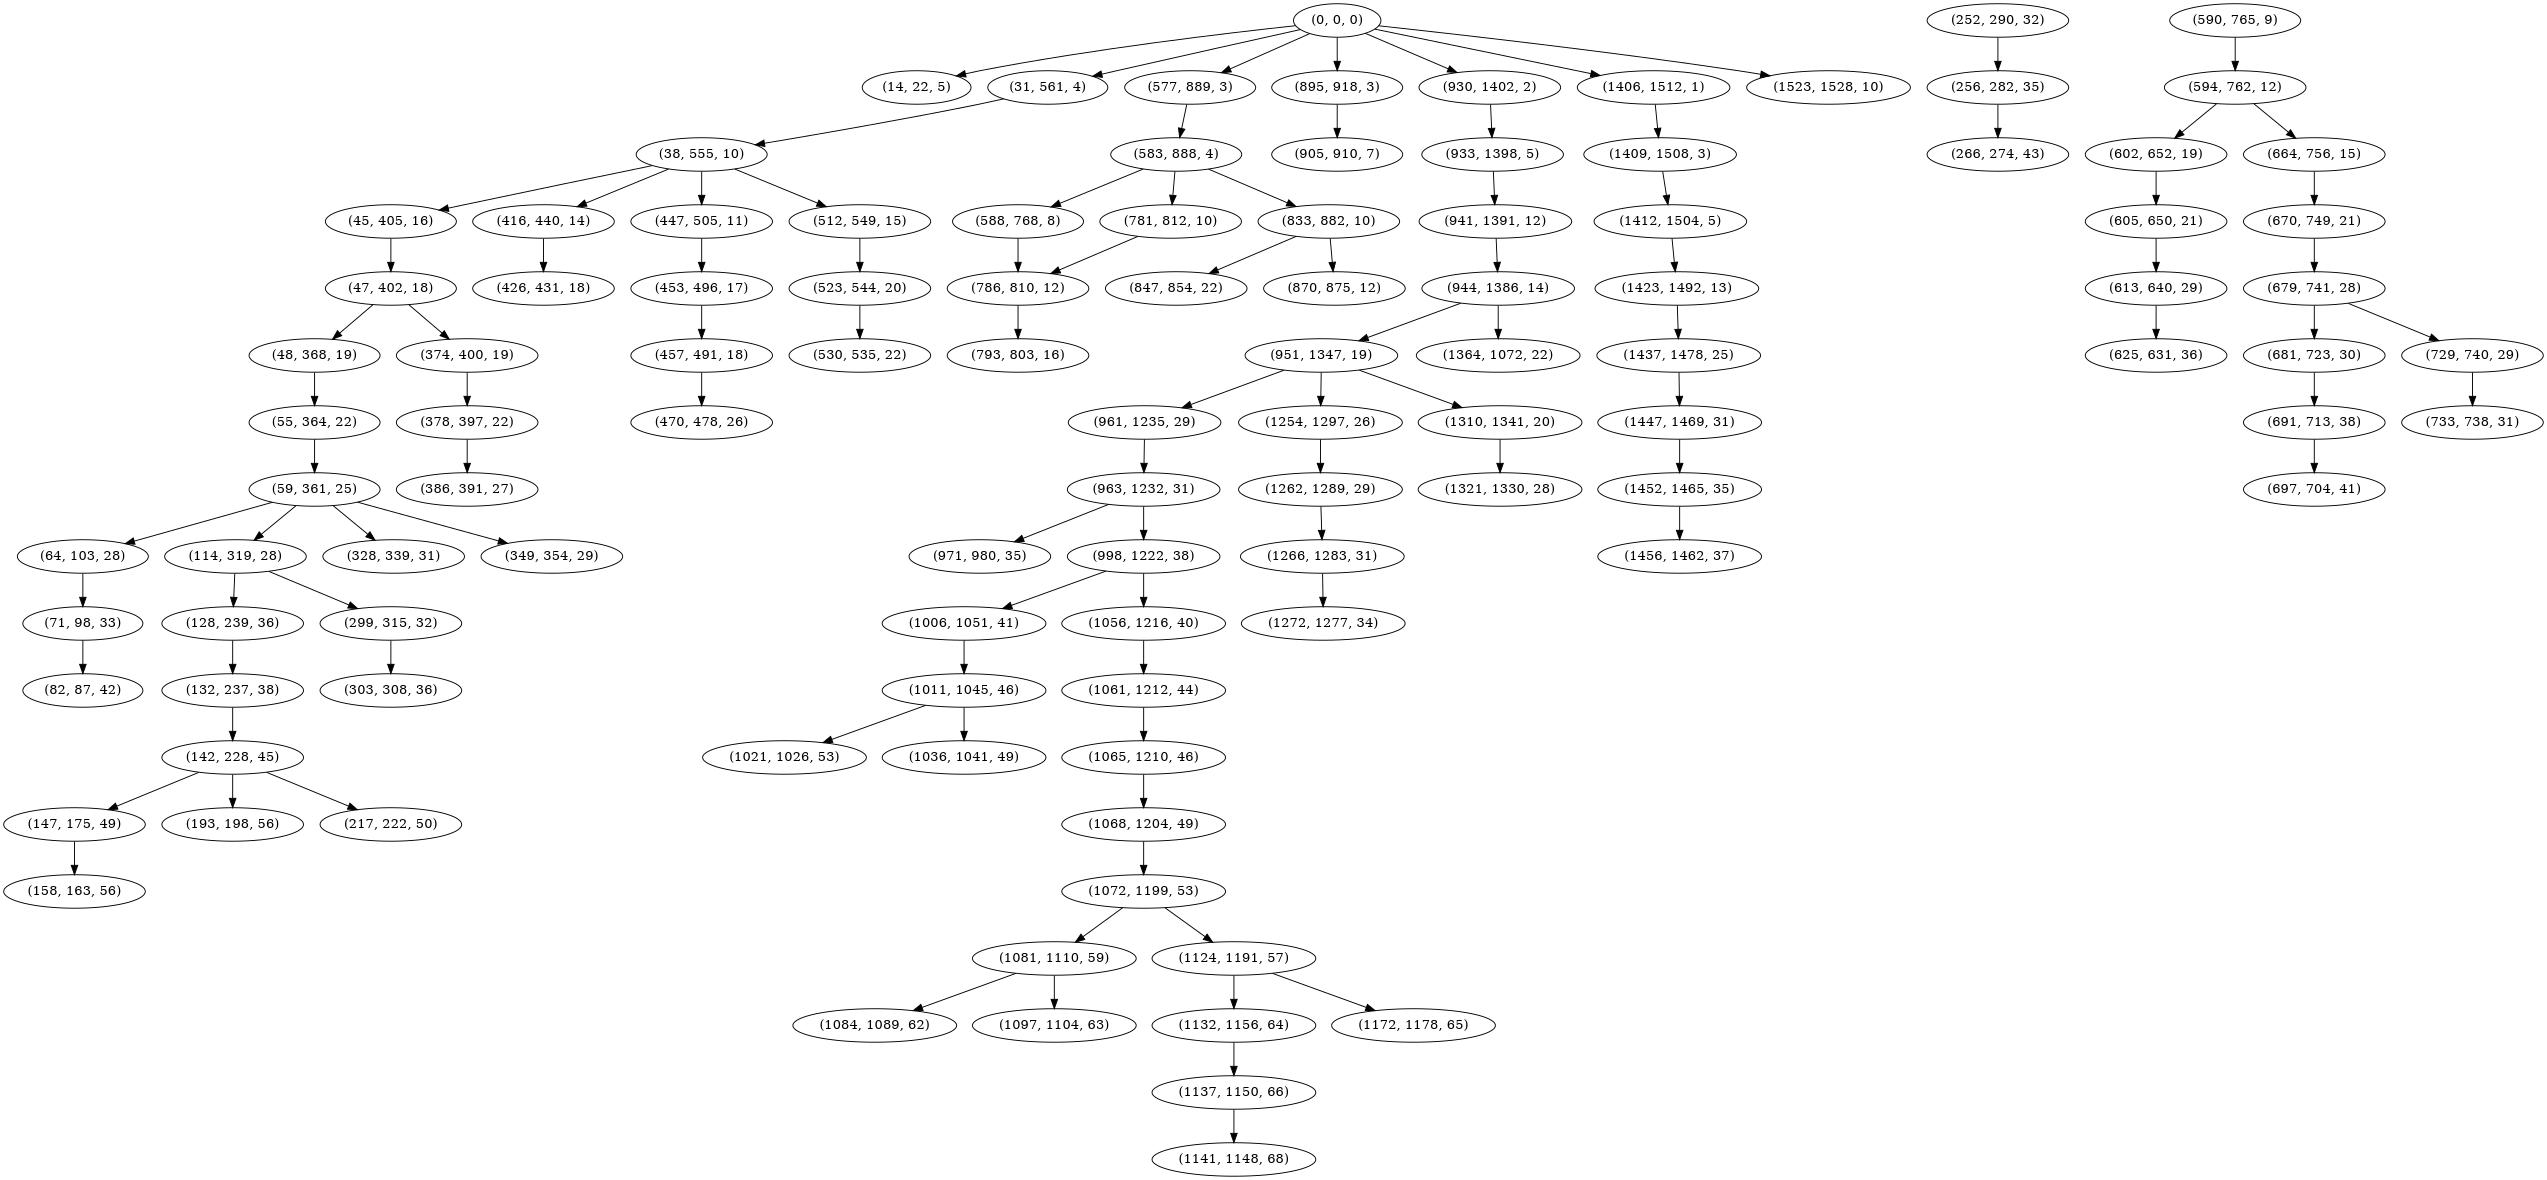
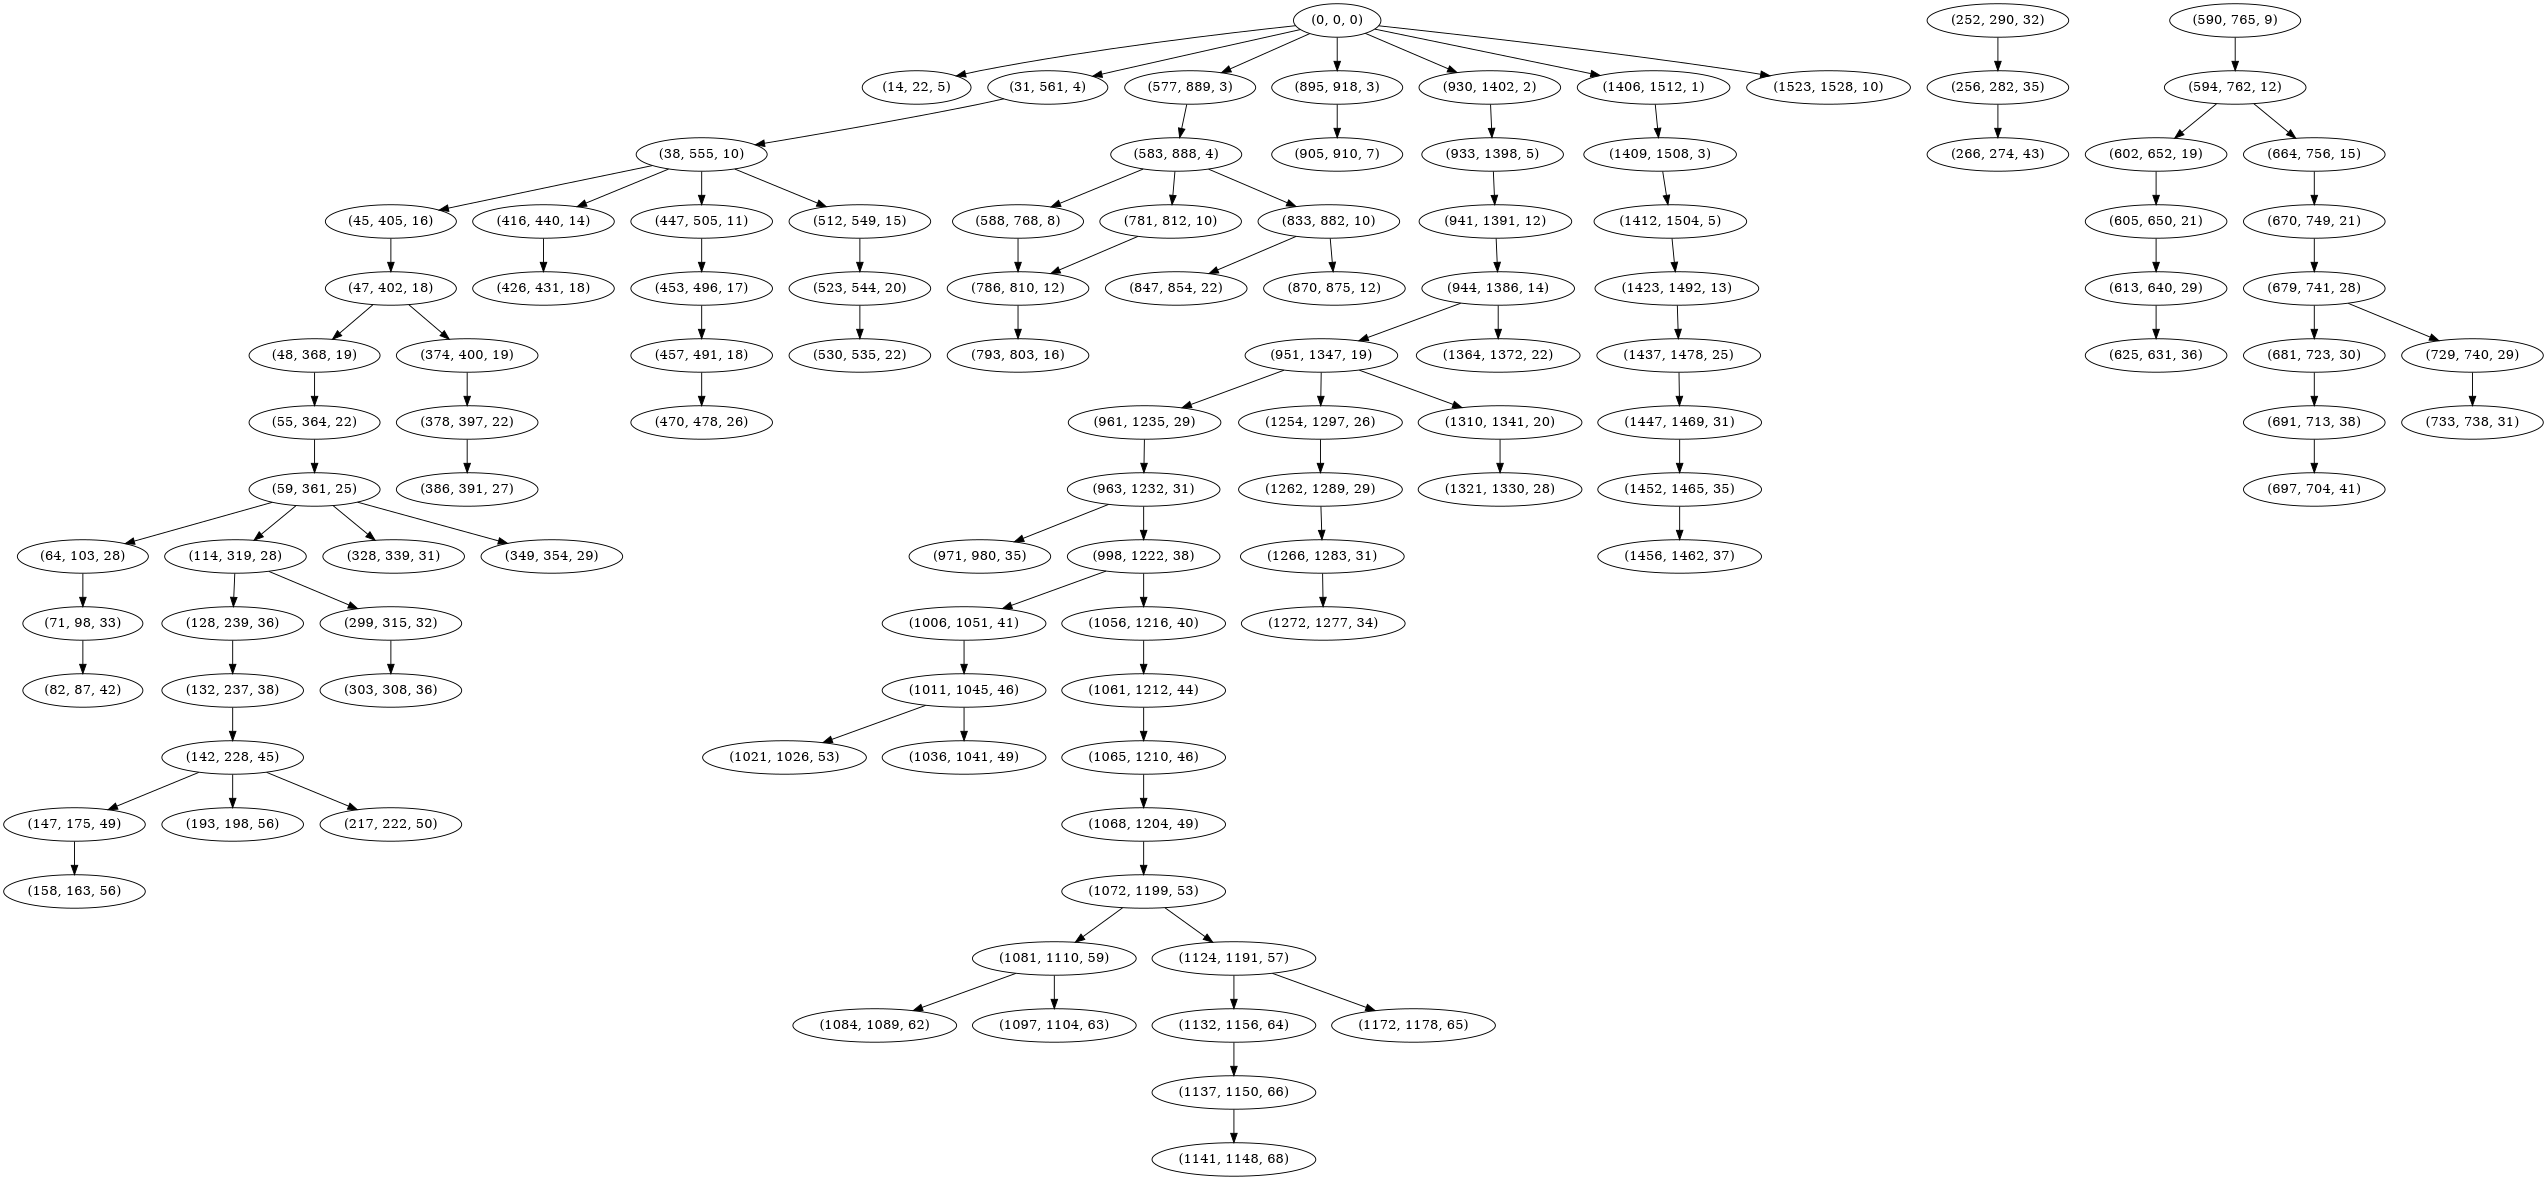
  digraph {
    "(0, 0, 0)"
    "(14, 22, 5)"
    "(31, 561, 4)"
    "(577, 889, 3)"
    "(895, 918, 3)"
    "(930, 1402, 2)"
    "(1406, 1512, 1)"
    "(1523, 1528, 10)"
    "(38, 555, 10)"
    "(583, 888, 4)"
    "(905, 910, 7)"
    "(933, 1398, 5)"
    "(1409, 1508, 3)"
    "(45, 405, 16)"
    "(416, 440, 14)"
    "(447, 505, 11)"
    "(512, 549, 15)"
    "(47, 402, 18)"
    "(426, 431, 18)"
    "(453, 496, 17)"
    "(523, 544, 20)"
    "(48, 368, 19)"
    "(374, 400, 19)"
    "(55, 364, 22)"
    "(378, 397, 22)"
    "(59, 361, 25)"
    "(64, 103, 28)"
    "(114, 319, 28)"
    "(328, 339, 31)"
    "(349, 354, 29)"
    "(71, 98, 33)"
    "(128, 239, 36)"
    "(299, 315, 32)"
    "(82, 87, 42)"
    "(132, 237, 38)"
    "(303, 308, 36)"
    "(142, 228, 45)"
    "(147, 175, 49)"
    "(193, 198, 56)"
    "(217, 222, 50)"
    "(158, 163, 56)"
    "(252, 290, 32)"
    "(256, 282, 35)"
    "(266, 274, 43)"
    "(386, 391, 27)"
    "(457, 491, 18)"
    "(470, 478, 26)"
    "(530, 535, 22)"
    "(588, 768, 8)"
    "(781, 812, 10)"
    "(833, 882, 10)"
    "(786, 810, 12)"
    "(847, 854, 22)"
    "(870, 875, 12)"
    "(590, 765, 9)"
    "(594, 762, 12)"
    "(602, 652, 19)"
    "(664, 756, 15)"
    "(605, 650, 21)"
    "(670, 749, 21)"
    "(613, 640, 29)"
    "(625, 631, 36)"
    "(679, 741, 28)"
    "(681, 723, 30)"
    "(729, 740, 29)"
    "(691, 713, 38)"
    "(733, 738, 31)"
    "(697, 704, 41)"
    "(793, 803, 16)"
    "(941, 1391, 12)"
    "(944, 1386, 14)"
    "(951, 1347, 19)"
-   "(1364, 1372, 22)" [label="(1364, 1072, 22)"]
+   "(1364, 1372, 22)"
    "(961, 1235, 29)"
    "(1254, 1297, 26)"
    "(1310, 1341, 20)"
    "(963, 1232, 31)"
    "(1262, 1289, 29)"
    "(1321, 1330, 28)"
    "(971, 980, 35)"
    "(998, 1222, 38)"
    "(1006, 1051, 41)"
    "(1056, 1216, 40)"
    "(1011, 1045, 46)"
    "(1061, 1212, 44)"
    "(1021, 1026, 53)"
    "(1036, 1041, 49)"
    "(1065, 1210, 46)"
    "(1068, 1204, 49)"
    "(1072, 1199, 53)"
    "(1081, 1110, 59)"
    "(1124, 1191, 57)"
    "(1084, 1089, 62)"
    "(1097, 1104, 63)"
    "(1132, 1156, 64)"
    "(1172, 1178, 65)"
    "(1137, 1150, 66)"
    "(1141, 1148, 68)"
    "(1266, 1283, 31)"
    "(1272, 1277, 34)"
    "(1412, 1504, 5)"
    "(1423, 1492, 13)"
    "(1437, 1478, 25)"
    "(1447, 1469, 31)"
    "(1452, 1465, 35)"
    "(1456, 1462, 37)"
    "(0, 0, 0)" -> "(14, 22, 5)"
    "(0, 0, 0)" -> "(31, 561, 4)"
    "(0, 0, 0)" -> "(577, 889, 3)"
    "(0, 0, 0)" -> "(895, 918, 3)"
    "(0, 0, 0)" -> "(930, 1402, 2)"
    "(0, 0, 0)" -> "(1406, 1512, 1)"
    "(0, 0, 0)" -> "(1523, 1528, 10)"
    "(31, 561, 4)" -> "(38, 555, 10)"
    "(577, 889, 3)" -> "(583, 888, 4)"
    "(895, 918, 3)" -> "(905, 910, 7)"
    "(930, 1402, 2)" -> "(933, 1398, 5)"
    "(1406, 1512, 1)" -> "(1409, 1508, 3)"
    "(38, 555, 10)" -> "(45, 405, 16)"
    "(38, 555, 10)" -> "(416, 440, 14)"
    "(38, 555, 10)" -> "(447, 505, 11)"
    "(38, 555, 10)" -> "(512, 549, 15)"
    "(583, 888, 4)" -> "(588, 768, 8)"
    "(583, 888, 4)" -> "(781, 812, 10)"
    "(583, 888, 4)" -> "(833, 882, 10)"
    "(933, 1398, 5)" -> "(941, 1391, 12)"
    "(1409, 1508, 3)" -> "(1412, 1504, 5)"
    "(45, 405, 16)" -> "(47, 402, 18)"
    "(416, 440, 14)" -> "(426, 431, 18)"
    "(447, 505, 11)" -> "(453, 496, 17)"
    "(512, 549, 15)" -> "(523, 544, 20)"
    "(47, 402, 18)" -> "(48, 368, 19)"
    "(47, 402, 18)" -> "(374, 400, 19)"
    "(453, 496, 17)" -> "(457, 491, 18)"
    "(523, 544, 20)" -> "(530, 535, 22)"
    "(48, 368, 19)" -> "(55, 364, 22)"
    "(374, 400, 19)" -> "(378, 397, 22)"
    "(55, 364, 22)" -> "(59, 361, 25)"
    "(378, 397, 22)" -> "(386, 391, 27)"
    "(59, 361, 25)" -> "(64, 103, 28)"
    "(59, 361, 25)" -> "(114, 319, 28)"
    "(59, 361, 25)" -> "(328, 339, 31)"
    "(59, 361, 25)" -> "(349, 354, 29)"
    "(64, 103, 28)" -> "(71, 98, 33)"
    "(114, 319, 28)" -> "(128, 239, 36)"
    "(114, 319, 28)" -> "(299, 315, 32)"
    "(71, 98, 33)" -> "(82, 87, 42)"
    "(128, 239, 36)" -> "(132, 237, 38)"
    "(299, 315, 32)" -> "(303, 308, 36)"
    "(132, 237, 38)" -> "(142, 228, 45)"
    "(142, 228, 45)" -> "(147, 175, 49)"
    "(142, 228, 45)" -> "(193, 198, 56)"
    "(142, 228, 45)" -> "(217, 222, 50)"
    "(147, 175, 49)" -> "(158, 163, 56)"
    "(252, 290, 32)" -> "(256, 282, 35)"
    "(256, 282, 35)" -> "(266, 274, 43)"
    "(457, 491, 18)" -> "(470, 478, 26)"
    "(588, 768, 8)" -> "(786, 810, 12)"
    "(781, 812, 10)" -> "(786, 810, 12)"
    "(833, 882, 10)" -> "(847, 854, 22)"
    "(833, 882, 10)" -> "(870, 875, 12)"
    "(786, 810, 12)" -> "(793, 803, 16)"
    "(590, 765, 9)" -> "(594, 762, 12)"
    "(594, 762, 12)" -> "(602, 652, 19)"
    "(594, 762, 12)" -> "(664, 756, 15)"
    "(602, 652, 19)" -> "(605, 650, 21)"
    "(664, 756, 15)" -> "(670, 749, 21)"
    "(605, 650, 21)" -> "(613, 640, 29)"
    "(670, 749, 21)" -> "(679, 741, 28)"
    "(613, 640, 29)" -> "(625, 631, 36)"
    "(679, 741, 28)" -> "(681, 723, 30)"
    "(679, 741, 28)" -> "(729, 740, 29)"
    "(681, 723, 30)" -> "(691, 713, 38)"
    "(729, 740, 29)" -> "(733, 738, 31)"
    "(691, 713, 38)" -> "(697, 704, 41)"
    "(941, 1391, 12)" -> "(944, 1386, 14)"
    "(944, 1386, 14)" -> "(951, 1347, 19)"
    "(944, 1386, 14)" -> "(1364, 1372, 22)"
    "(951, 1347, 19)" -> "(961, 1235, 29)"
    "(951, 1347, 19)" -> "(1254, 1297, 26)"
    "(951, 1347, 19)" -> "(1310, 1341, 20)"
    "(961, 1235, 29)" -> "(963, 1232, 31)"
    "(1254, 1297, 26)" -> "(1262, 1289, 29)"
    "(1310, 1341, 20)" -> "(1321, 1330, 28)"
    "(963, 1232, 31)" -> "(971, 980, 35)"
    "(963, 1232, 31)" -> "(998, 1222, 38)"
    "(1262, 1289, 29)" -> "(1266, 1283, 31)"
    "(998, 1222, 38)" -> "(1006, 1051, 41)"
    "(998, 1222, 38)" -> "(1056, 1216, 40)"
    "(1006, 1051, 41)" -> "(1011, 1045, 46)"
    "(1056, 1216, 40)" -> "(1061, 1212, 44)"
    "(1011, 1045, 46)" -> "(1021, 1026, 53)"
    "(1011, 1045, 46)" -> "(1036, 1041, 49)"
    "(1061, 1212, 44)" -> "(1065, 1210, 46)"
    "(1065, 1210, 46)" -> "(1068, 1204, 49)"
    "(1068, 1204, 49)" -> "(1072, 1199, 53)"
    "(1072, 1199, 53)" -> "(1081, 1110, 59)"
    "(1072, 1199, 53)" -> "(1124, 1191, 57)"
    "(1081, 1110, 59)" -> "(1084, 1089, 62)"
    "(1081, 1110, 59)" -> "(1097, 1104, 63)"
    "(1124, 1191, 57)" -> "(1132, 1156, 64)"
    "(1124, 1191, 57)" -> "(1172, 1178, 65)"
    "(1132, 1156, 64)" -> "(1137, 1150, 66)"
    "(1137, 1150, 66)" -> "(1141, 1148, 68)"
    "(1266, 1283, 31)" -> "(1272, 1277, 34)"
    "(1412, 1504, 5)" -> "(1423, 1492, 13)"
    "(1423, 1492, 13)" -> "(1437, 1478, 25)"
    "(1437, 1478, 25)" -> "(1447, 1469, 31)"
    "(1447, 1469, 31)" -> "(1452, 1465, 35)"
    "(1452, 1465, 35)" -> "(1456, 1462, 37)"
  }
